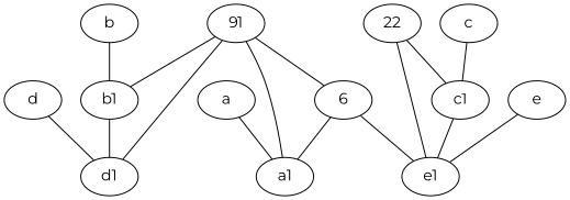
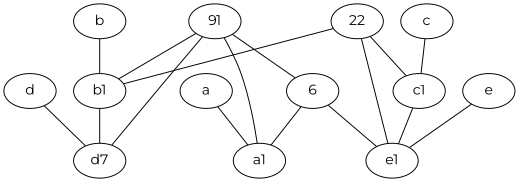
  graph {
    fontname=Montserrat
    node [fontname=Montserrat labelfontsize=50]
    edge [fontname=Montserrat]
    b1
-   d1
+   d1 [label=d7]
    22
    e1
    c1
    c
    6
    a1
    b
    e
    a
    n12 [label=91]
    d
    b1 -- d1
+   22 -- b1
    22 -- e1
    22 -- c1
    c1 -- e1
    c -- c1
    6 -- e1
    6 -- a1
    b -- b1
    e -- e1
    a -- a1
    n12 -- b1
    n12 -- d1
    n12 -- 6
    n12 -- a1
    d -- d1
  }
